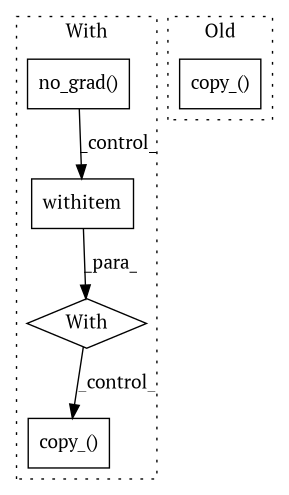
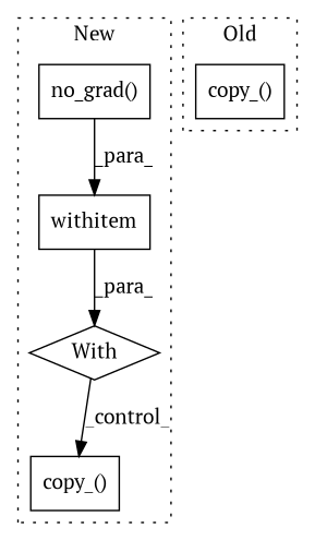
  digraph {
    fontname="PT Serif"
    node [a=75 fontname="PT Serif" s=8300 shape=box]
    edge [fontname="PT Serif"]
    n1 [a=39 l="5,24" label=With s="8295,8305" shape=diamond]
    n2 [a=49 l=5 label=withitem]
    n3 [l=15 label="no_grad()"]
    n4 [l="18,1" label="copy_()" s="8530,8558"]
    n5 [l="36,10" label="copy_()" s="1505,1652"]
    subgraph cluster_1 {
-     label=With
+     label=New
      style=dotted
      n1
      n2
      n3
      n4
    }
    subgraph cluster_2 {
      label=Old
      style=dotted
      n5
    }
    n1 -> n4 [label=_control_]
    n2 -> n1 [label=_para_]
-   n3 -> n2 [label=_control_]
+   n3 -> n2 [label=_para_]
  }
